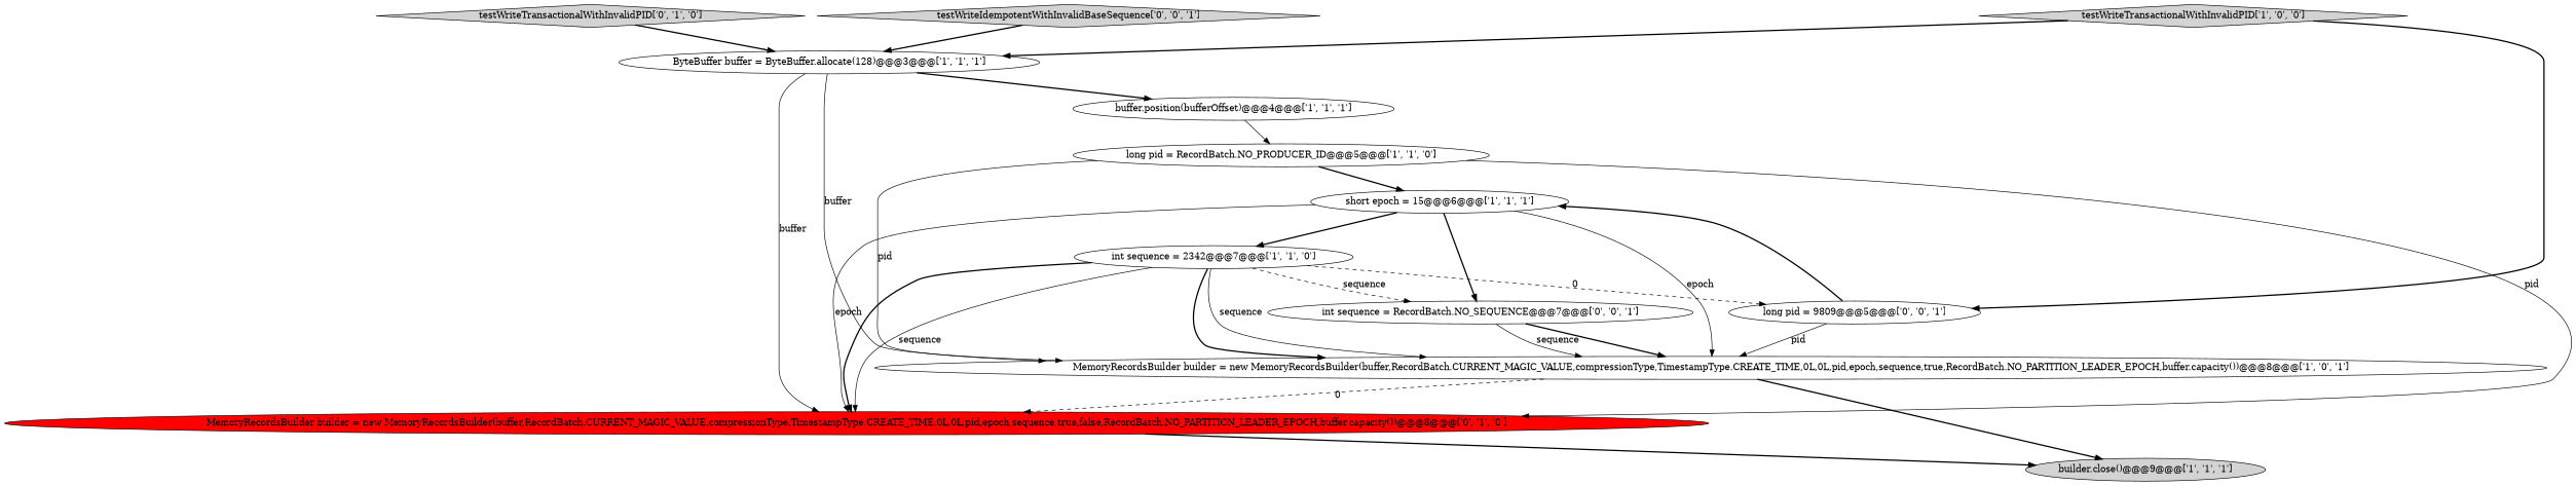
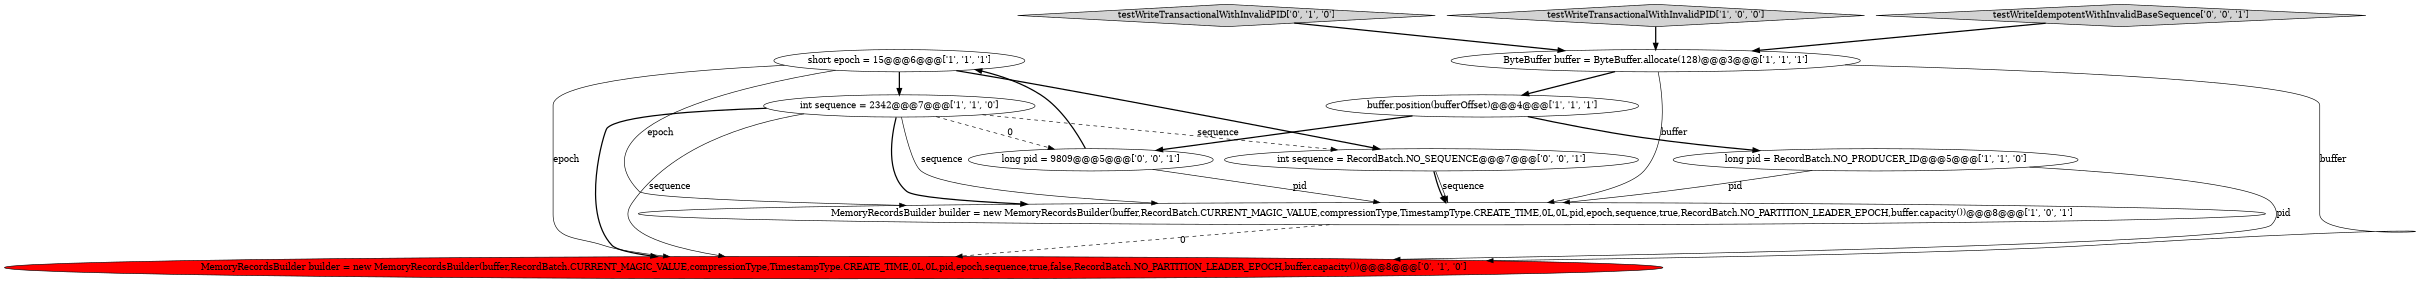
  digraph {
    node [fillcolor=white shape=ellipse style=filled]
    edge [style=bold]
    n1 [label="short epoch = 15@@@6@@@['1', '1', '1']"]
    n2 [fillcolor=red label="MemoryRecordsBuilder builder = new MemoryRecordsBuilder(buffer,RecordBatch.CURRENT_MAGIC_VALUE,compressionType,TimestampType.CREATE_TIME,0L,0L,pid,epoch,sequence,true,false,RecordBatch.NO_PARTITION_LEADER_EPOCH,buffer.capacity())@@@8@@@['0', '1', '0']"]
    n3 [label="int sequence = RecordBatch.NO_SEQUENCE@@@7@@@['0', '0', '1']"]
    n4 [label="MemoryRecordsBuilder builder = new MemoryRecordsBuilder(buffer,RecordBatch.CURRENT_MAGIC_VALUE,compressionType,TimestampType.CREATE_TIME,0L,0L,pid,epoch,sequence,true,RecordBatch.NO_PARTITION_LEADER_EPOCH,buffer.capacity())@@@8@@@['1', '0', '1']"]
    n5 [label="int sequence = 2342@@@7@@@['1', '1', '0']"]
-   n6 [fillcolor=lightgray label="builder.close()@@@9@@@['1', '1', '1']"]
    n7 [label="long pid = 9809@@@5@@@['0', '0', '1']"]
    n8 [label="buffer.position(bufferOffset)@@@4@@@['1', '1', '1']"]
    n9 [label="long pid = RecordBatch.NO_PRODUCER_ID@@@5@@@['1', '1', '0']"]
    n10 [fillcolor=lightgray label="testWriteTransactionalWithInvalidPID['0', '1', '0']" shape=diamond]
    n11 [label="ByteBuffer buffer = ByteBuffer.allocate(128)@@@3@@@['1', '1', '1']"]
    n12 [fillcolor=lightgray label="testWriteTransactionalWithInvalidPID['1', '0', '0']" shape=diamond]
    n13 [fillcolor=lightgray label="testWriteIdempotentWithInvalidBaseSequence['0', '0', '1']" shape=diamond]
    n1 -> n2 [label=epoch style=solid]
    n1 -> n3
    n1 -> n4 [label=epoch style=solid]
    n1 -> n5
-   n2 -> n6
    n3 -> n4
    n3 -> n4 [label=sequence style=solid]
    n4 -> n2 [label=0 style=dashed]
-   n4 -> n6
    n5 -> n2
    n5 -> n2 [label=sequence style=solid]
    n5 -> n3 [label=sequence style=dashed]
    n5 -> n4
    n5 -> n4 [label=sequence style=solid]
    n5 -> n7 [label=0 style=dashed]
    n7 -> n1
    n7 -> n4 [label=pid style=solid]
-   n12 -> n7
-   n8 -> n9 [style=solid]
-   n9 -> n1
+   n8 -> n7
+   n8 -> n9
    n9 -> n2 [label=pid style=solid]
    n9 -> n4 [label=pid style=solid]
    n10 -> n11
    n11 -> n2 [label=buffer style=solid]
    n11 -> n4 [label=buffer style=solid]
    n11 -> n8
    n12 -> n11
    n13 -> n11
  }
